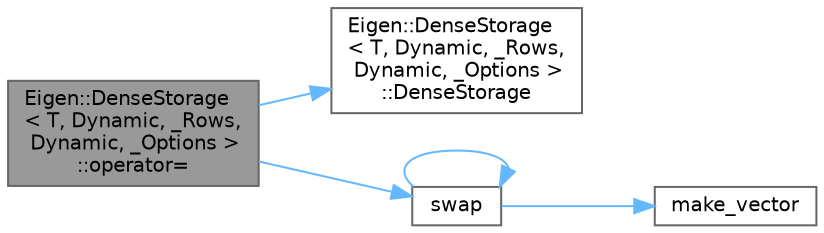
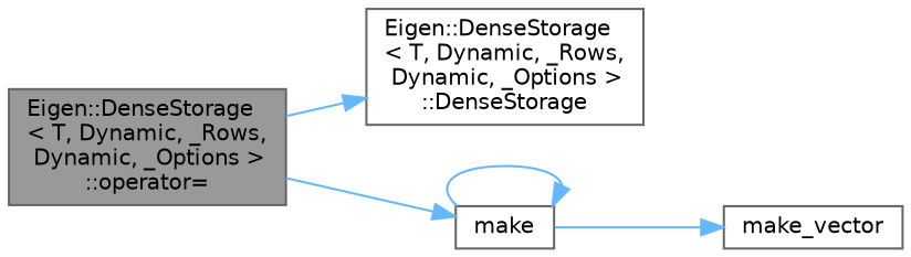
  digraph {
    rankdir=LR
    node [color=grey40 fillcolor=white fontname=Helvetica fontsize=10 shape=box style=filled]
    edge [color=steelblue1 fontname=Helvetica fontsize=10 labelfontname=Helvetica labelfontsize=10 style=solid]
    n1 [color=gray40 fillcolor=grey60 fontcolor=black height=0.2 label="Eigen::DenseStorage\l\< T, Dynamic, _Rows,\l Dynamic, _Options \>\l::operator=" width=0.4]
    n2 [height=0.2 label="Eigen::DenseStorage\l\< T, Dynamic, _Rows,\l Dynamic, _Options \>\l::DenseStorage" width=0.4]
-   n3 [height=0.2 label=swap width=0.4]
+   n3 [height=0.2 label=make width=0.4]
    n4 [height=0.2 label=make_vector width=0.4]
    n1 -> n2
    n1 -> n3
    n3 -> n3
    n3 -> n4
  }
